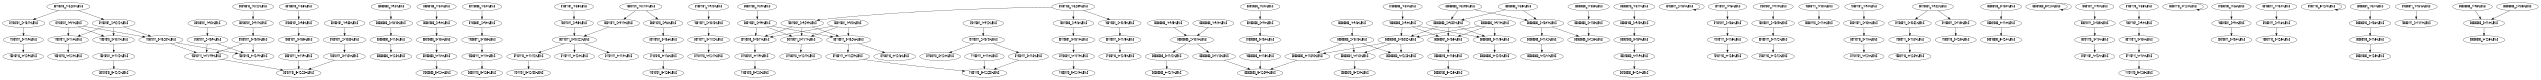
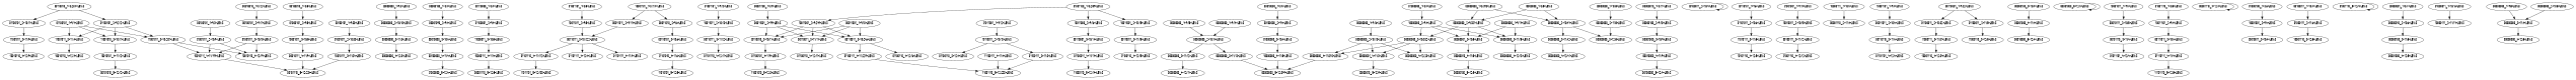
  digraph {
    fontname="Patrick Hand"
    node [fontname="Patrick Hand"]
    edge [fontname="Patrick Hand"]
    "01100101_2-10:11-LEN:8"
    "11001011_3-11:9-LEN:8"
    "10010110_4-12:9-LEN:8"
    "00000000_1-9:8-LEN:8"
    "00000000_2-10:10-LEN:8"
    "00000000_3-11:8-LEN:8"
    "00000000_4-12:8-LEN:8"
    "00000100_1-8:4-LEN:8"
-   "00001000_2-9:4-LEN:8"
+   "00001000_2-9:4-LEN:8" [label="00001090_2-9:4-LEN:8"]
    "00010000_3-10:4-LEN:8"
    "00100000_4-11:4-LEN:8"
    "01100001_2-9:4-LEN:8"
    "11000011_3-10:5-LEN:8"
    "10000111_4-11:4-LEN:8"
    "00001110_5-12:5-LEN:8"
    "01101110_4-11:112-LEN:8"
    "11011101_5-12:103-LEN:8"
    "10011011_2-10:13-LEN:8"
    "00110111_3-11:12-LEN:8"
    "01101110_4-12:11-LEN:8"
    "00011001_2-9:9-LEN:8"
    "00110010_3-10:11-LEN:8"
    "00110011_3-11:11-LEN:8"
    "00110011_3-10:246-LEN:8"
    "01100101_4-11:9-LEN:8"
    "01100110_4-12:11-LEN:8"
    "01100110_4-12:16-LEN:8"
    "01100111_4-11:229-LEN:8"
    "11001010_5-12:8-LEN:8"
    "11001110_5-12:238-LEN:8"
    "00000000_1-9:15-LEN:8"
    "00000000_2-10:14-LEN:8"
    "00000000_3-11:12-LEN:8"
    "00000000_3-11:13-LEN:8"
    "00000000_4-12:11-LEN:8"
    "00000000_5-12:379-LEN:8"
    "00000000_1-9:14-LEN:8"
    "00000010_1-8:11-LEN:8"
    "00000100_2-9:10-LEN:8"
    "00001000_3-10:9-LEN:8"
    "00010000_4-11:9-LEN:8"
    "00100011_2-10:4-LEN:8"
    "10011000_2-9:16-LEN:8"
    "00110001_3-10:17-LEN:8"
    "01100011_4-11:17-LEN:8"
    "11000110_5-12:17-LEN:8"
    "00110101_1-9:6-LEN:8"
    "01101011_2-10:6-LEN:8"
    "11010111_3-11:5-LEN:8"
    "10101110_4-12:5-LEN:8"
    "10000000_1-8:5-LEN:8"
    "00000000_2-10:47-LEN:8"
    "00000000_2-9:381-LEN:8"
    "00000000_3-12:5-LEN:8"
    "00000000_3-11:42-LEN:8"
    "00000000_3-11:15-LEN:8"
    "00000000_3-10:382-LEN:8"
    "00000001_3-10:5-LEN:8"
    "00000000_4-12:41-LEN:8"
    "00000000_4-12:13-LEN:8"
    "00000000_4-11:373-LEN:8"
    "00000000_4-12:20-LEN:8"
    "00000001_4-11:8-LEN:8"
    "00000010_4-11:5-LEN:8"
    "01000000_1-8:4-LEN:8"
    "10000000_2-9:4-LEN:8"
    "00011010_2-9:6-LEN:8"
    "00110101_3-10:6-LEN:8"
    "01101010_4-11:6-LEN:8"
    "11010101_5-12:5-LEN:8"
    "10010011_2-10:15-LEN:8"
    "00100111_3-11:12-LEN:8"
    "01001110_4-12:12-LEN:8"
    "10000111_1-10:4-LEN:8"
    "00001110_2-11:4-LEN:8"
    "00100010_1-8:5-LEN:8"
    "01000101_2-9:5-LEN:8"
    "10001011_3-10:5-LEN:8"
    "00010111_4-11:9-LEN:8"
    "01000000_5-12:4-LEN:8"
    "10011011_2-9:5-LEN:8"
    "00110111_3-10:122-LEN:8"
    "01101111_4-12:4-LEN:8"
    "01101111_4-11:7-LEN:8"
    "00100101_1-9:8-LEN:8"
    "01001011_2-10:9-LEN:8"
    "10010110_4-12:19-LEN:8"
    "10010111_4-11:197-LEN:8"
    "00101110_5-12:234-LEN:8"
    "11001011_3-11:7-LEN:8"
    "10010110_4-12:7-LEN:8"
    "00110110_3-11:4-LEN:8"
    "01101101_4-12:4-LEN:8"
    "00000000_1-8:398-LEN:8"
    "00110001_1-9:32-LEN:8"
    "01100011_2-10:32-LEN:8"
    "01100011_2-11:5-LEN:8"
    "11000111_3-11:31-LEN:8"
    "11000110_3-12:5-LEN:8"
    "10001110_4-12:34-LEN:8"
    "00000010_5-12:9-LEN:8"
    "00000100_5-12:5-LEN:8"
    "00000100_3-10:4-LEN:8"
    "00001000_4-11:4-LEN:8"
    "00010000_5-12:4-LEN:8"
    "11001011_3-10:201-LEN:8"
    "00001000_5-12:4-LEN:8"
    "10010101_4-11:12-LEN:8"
    "00101010_5-12:12-LEN:8"
    "10000000_4-11:5-LEN:8"
    "00011011_2-10:4-LEN:8"
    "00101110_3-11:4-LEN:8"
    "01011101_4-12:4-LEN:8"
    "01000000_3-10:4-LEN:8"
    "00100000_2-9:4-LEN:8"
    "01110111_4-11:4-LEN:8"
    "11101110_5-12:5-LEN:8"
    "00100101_1-9:30-LEN:8"
    "01001011_2-10:33-LEN:8"
    "10010111_3-11:34-LEN:8"
    "01001100_1-8:259-LEN:8"
    "10011001_2-9:249-LEN:8"
    "10011001_2-10:15-LEN:8"
    "00110011_3-11:15-LEN:8"
    "01100110_4-12:15-LEN:8"
    "00010111_2-10:5-LEN:8"
    "00010000_1-8:4-LEN:8"
    "10001101_1-8:117-LEN:8"
    "00011011_2-9:114-LEN:8"
    "00001110_4-12:4-LEN:8"
    "01000100_1-8:6-LEN:8"
    "10001001_2-9:4-LEN:8"
    "00010011_3-10:4-LEN:8"
    "01000111_2-11:6-LEN:8"
    "10001110_3-12:5-LEN:8"
    "00000000_1-9:16-LEN:8"
    "00000000_2-10:18-LEN:8"
    "00000000_2-11:5-LEN:8"
    "00001100_1-8:9-LEN:8"
    "01001110_5-12:4-LEN:8"
    "00000100_3-11:5-LEN:8"
    "00001000_4-12:5-LEN:8"
    "00111011_3-10:4-LEN:8"
    "01000011_1-10:16-LEN:8"
    "10000111_2-11:17-LEN:8"
    "00000000_1-9:5-LEN:8"
    "00000000_3-11:4-LEN:8"
    "00000000_2-10:5-LEN:8"
    "00000000_4-12:5-LEN:8"
    "01011001_1-9:12-LEN:8"
    "10110011_2-10:13-LEN:8"
    "01100111_3-11:8-LEN:8"
    "01100110_3-12:4-LEN:8"
    "00110000_1-8:4-LEN:8"
    "00100000_5-12:7-LEN:8"
    "00000000_1-9:17-LEN:8"
    "01100101_1-9:7-LEN:8"
    "11001010_3-10:11-LEN:8"
    "00100101_2-9:11-LEN:8"
    "01001011_3-10:10-LEN:8"
    "01001110_1-8:5-LEN:8"
    "10011101_2-9:4-LEN:8"
    "10001101_1-9:4-LEN:8"
    "00000001_1-8:7-LEN:8"
    "00000010_2-10:6-LEN:8"
    "00100011_1-10:7-LEN:8"
    "10001011_1-9:4-LEN:8"
    "01100101_2-9:212-LEN:8"
    "01001101_1-9:13-LEN:8"
    "00010010_1-8:12-LEN:8"
    "00110010_1-8:207-LEN:8"
    "11100111_4-11:4-LEN:8"
    "01001101_1-8:5-LEN:8"
    "00000000_1-10:5-LEN:8"
    "00011001_1-9:10-LEN:8"
    "01001001_1-9:14-LEN:8"
    "01100101_2-10:11-LEN:8" -> "11001011_3-11:9-LEN:8"
    "11001011_3-11:9-LEN:8" -> "10010110_4-12:9-LEN:8"
    "00000000_1-9:8-LEN:8" -> "00000000_2-10:10-LEN:8"
    "00000000_2-10:10-LEN:8" -> "00000000_3-11:8-LEN:8"
    "00000000_3-11:8-LEN:8" -> "00000000_4-12:8-LEN:8"
    "00000100_1-8:4-LEN:8" -> "00001000_2-9:4-LEN:8"
    "00001000_2-9:4-LEN:8" -> "00010000_3-10:4-LEN:8"
    "00010000_3-10:4-LEN:8" -> "00100000_4-11:4-LEN:8"
    "00100000_4-11:4-LEN:8" -> "01000000_5-12:4-LEN:8"
    "01100001_2-9:4-LEN:8" -> "11000011_3-10:5-LEN:8"
    "11000011_3-10:5-LEN:8" -> "10000111_4-11:4-LEN:8"
    "10000111_4-11:4-LEN:8" -> "00001110_5-12:5-LEN:8"
    "01101110_4-11:112-LEN:8" -> "11011101_5-12:103-LEN:8"
    "10011011_2-10:13-LEN:8" -> "00110111_3-11:12-LEN:8"
    "00110111_3-11:12-LEN:8" -> "01101110_4-12:11-LEN:8"
    "00011001_2-9:9-LEN:8" -> "00110010_3-10:11-LEN:8"
    "00011001_2-9:9-LEN:8" -> "00110011_3-11:11-LEN:8"
    "00011001_2-9:9-LEN:8" -> "00110011_3-10:246-LEN:8"
    "00110010_3-10:11-LEN:8" -> "01100101_4-11:9-LEN:8"
    "00110011_3-11:11-LEN:8" -> "01100110_4-12:11-LEN:8"
    "00110011_3-10:246-LEN:8" -> "01100110_4-12:16-LEN:8"
    "00110011_3-10:246-LEN:8" -> "01100111_4-11:229-LEN:8"
    "01100101_4-11:9-LEN:8" -> "11001010_5-12:8-LEN:8"
    "01100111_4-11:229-LEN:8" -> "11001110_5-12:238-LEN:8"
    "00000000_1-9:15-LEN:8" -> "00000000_2-10:14-LEN:8"
    "00000000_2-10:14-LEN:8" -> "00000000_3-11:12-LEN:8"
    "00000000_2-10:14-LEN:8" -> "00000000_3-11:13-LEN:8"
    "00000000_3-11:12-LEN:8" -> "00000000_4-12:11-LEN:8"
    "00000000_3-11:13-LEN:8" -> "00000000_5-12:379-LEN:8"
    "00000000_1-9:14-LEN:8" -> "00000000_2-10:14-LEN:8"
    "00000010_1-8:11-LEN:8" -> "00000100_2-9:10-LEN:8"
    "00000100_2-9:10-LEN:8" -> "00001000_3-10:9-LEN:8"
    "00001000_3-10:9-LEN:8" -> "00010000_4-11:9-LEN:8"
    "00010000_4-11:9-LEN:8" -> "00100000_5-12:7-LEN:8"
    "00100011_2-10:4-LEN:8" -> "00100011_2-10:4-LEN:8"
    "10011000_2-9:16-LEN:8" -> "00110001_3-10:17-LEN:8"
    "00110001_3-10:17-LEN:8" -> "01100011_4-11:17-LEN:8"
    "01100011_4-11:17-LEN:8" -> "11000110_5-12:17-LEN:8"
    "00110101_1-9:6-LEN:8" -> "01101011_2-10:6-LEN:8"
    "01101011_2-10:6-LEN:8" -> "11010111_3-11:5-LEN:8"
    "11010111_3-11:5-LEN:8" -> "10101110_4-12:5-LEN:8"
    "10000000_1-8:5-LEN:8" -> "00000000_2-10:47-LEN:8"
    "10000000_1-8:5-LEN:8" -> "00000000_2-9:381-LEN:8"
    "00000000_2-10:47-LEN:8" -> "00000000_3-12:5-LEN:8"
    "00000000_2-10:47-LEN:8" -> "00000000_3-11:42-LEN:8"
    "00000000_2-9:381-LEN:8" -> "00000000_3-11:15-LEN:8"
    "00000000_2-9:381-LEN:8" -> "00000000_3-10:382-LEN:8"
    "00000000_2-9:381-LEN:8" -> "00000001_3-10:5-LEN:8"
    "00000000_3-11:42-LEN:8" -> "00000000_4-12:41-LEN:8"
    "00000000_3-11:15-LEN:8" -> "00000000_4-12:13-LEN:8"
    "00000000_3-10:382-LEN:8" -> "00000000_4-11:373-LEN:8"
    "00000000_3-10:382-LEN:8" -> "00000000_4-12:20-LEN:8"
    "00000000_3-10:382-LEN:8" -> "00000001_4-11:8-LEN:8"
    "00000001_3-10:5-LEN:8" -> "00000010_4-11:5-LEN:8"
    "00000000_4-11:373-LEN:8" -> "00000000_5-12:379-LEN:8"
    "00000001_4-11:8-LEN:8" -> "00000010_5-12:9-LEN:8"
    "00000010_4-11:5-LEN:8" -> "00000100_5-12:5-LEN:8"
    "01000000_1-8:4-LEN:8" -> "10000000_2-9:4-LEN:8"
    "10000000_2-9:4-LEN:8" -> "00000000_3-11:15-LEN:8"
    "10000000_2-9:4-LEN:8" -> "00000000_3-10:382-LEN:8"
    "10000000_2-9:4-LEN:8" -> "00000001_3-10:5-LEN:8"
    "00011010_2-9:6-LEN:8" -> "00110101_3-10:6-LEN:8"
    "00110101_3-10:6-LEN:8" -> "01101010_4-11:6-LEN:8"
    "01101010_4-11:6-LEN:8" -> "11010101_5-12:5-LEN:8"
    "10010011_2-10:15-LEN:8" -> "00100111_3-11:12-LEN:8"
    "00100111_3-11:12-LEN:8" -> "01001110_4-12:12-LEN:8"
    "10000111_1-10:4-LEN:8" -> "00001110_2-11:4-LEN:8"
    "00100010_1-8:5-LEN:8" -> "01000101_2-9:5-LEN:8"
    "01000101_2-9:5-LEN:8" -> "10001011_3-10:5-LEN:8"
    "10001011_3-10:5-LEN:8" -> "00010111_4-11:9-LEN:8"
    "00010111_4-11:9-LEN:8" -> "00101110_5-12:234-LEN:8"
    "10011011_2-9:5-LEN:8" -> "00110111_3-10:122-LEN:8"
    "00110111_3-10:122-LEN:8" -> "01101110_4-11:112-LEN:8"
    "00110111_3-10:122-LEN:8" -> "01101111_4-12:4-LEN:8"
    "00110111_3-10:122-LEN:8" -> "01101111_4-11:7-LEN:8"
    "00100101_1-9:8-LEN:8" -> "01001011_2-10:9-LEN:8"
    "01001011_2-10:9-LEN:8" -> "10010110_4-12:19-LEN:8"
    "01001011_2-10:9-LEN:8" -> "10010111_4-11:197-LEN:8"
    "10010111_4-11:197-LEN:8" -> "00101110_5-12:234-LEN:8"
    "11001011_3-11:7-LEN:8" -> "10010110_4-12:7-LEN:8"
    "00110110_3-11:4-LEN:8" -> "01101101_4-12:4-LEN:8"
    "00000000_1-8:398-LEN:8" -> "00000000_2-10:47-LEN:8"
    "00000000_1-8:398-LEN:8" -> "00000000_2-9:381-LEN:8"
    "00110001_1-9:32-LEN:8" -> "01100011_2-10:32-LEN:8"
    "00110001_1-9:32-LEN:8" -> "01100011_2-11:5-LEN:8"
    "01100011_2-10:32-LEN:8" -> "11000111_3-11:31-LEN:8"
    "01100011_2-11:5-LEN:8" -> "11000110_3-12:5-LEN:8"
    "11000111_3-11:31-LEN:8" -> "10001110_4-12:34-LEN:8"
    "00000100_3-10:4-LEN:8" -> "00001000_4-11:4-LEN:8"
    "00001000_4-11:4-LEN:8" -> "00010000_5-12:4-LEN:8"
    "11001011_3-10:201-LEN:8" -> "10010110_4-12:19-LEN:8"
    "11001011_3-10:201-LEN:8" -> "10010111_4-11:197-LEN:8"
    "00001000_5-12:4-LEN:8" -> "00001000_5-12:4-LEN:8"
    "10010101_4-11:12-LEN:8" -> "00101010_5-12:12-LEN:8"
    "10000000_4-11:5-LEN:8" -> "00000000_5-12:379-LEN:8"
    "00011011_2-10:4-LEN:8" -> "00110110_3-11:4-LEN:8"
    "00101110_3-11:4-LEN:8" -> "01011101_4-12:4-LEN:8"
    "01000000_3-10:4-LEN:8" -> "10000000_4-11:5-LEN:8"
    "00100000_2-9:4-LEN:8" -> "01000000_3-10:4-LEN:8"
    "01110111_4-11:4-LEN:8" -> "11101110_5-12:5-LEN:8"
    "00100101_1-9:30-LEN:8" -> "01001011_2-10:33-LEN:8"
    "01001011_2-10:33-LEN:8" -> "10010111_3-11:34-LEN:8"
    "10010111_3-11:34-LEN:8" -> "00101110_5-12:234-LEN:8"
    "01001100_1-8:259-LEN:8" -> "10011000_2-9:16-LEN:8"
    "01001100_1-8:259-LEN:8" -> "10011001_2-9:249-LEN:8"
    "01001100_1-8:259-LEN:8" -> "10011001_2-10:15-LEN:8"
    "10011001_2-9:249-LEN:8" -> "00110010_3-10:11-LEN:8"
    "10011001_2-9:249-LEN:8" -> "00110011_3-11:11-LEN:8"
    "10011001_2-9:249-LEN:8" -> "00110011_3-10:246-LEN:8"
    "10011001_2-10:15-LEN:8" -> "00110011_3-11:15-LEN:8"
    "00110011_3-11:15-LEN:8" -> "01100110_4-12:15-LEN:8"
    "00010111_2-10:5-LEN:8" -> "00101110_3-11:4-LEN:8"
    "00010000_1-8:4-LEN:8" -> "00100000_2-9:4-LEN:8"
    "10001101_1-8:117-LEN:8" -> "00011010_2-9:6-LEN:8"
    "10001101_1-8:117-LEN:8" -> "00011011_2-9:114-LEN:8"
    "00011011_2-9:114-LEN:8" -> "00110111_3-10:122-LEN:8"
    "00001110_4-12:4-LEN:8" -> "00001110_4-12:4-LEN:8"
    "01000100_1-8:6-LEN:8" -> "10001001_2-9:4-LEN:8"
    "10001001_2-9:4-LEN:8" -> "00010011_3-10:4-LEN:8"
    "01000111_2-11:6-LEN:8" -> "10001110_3-12:5-LEN:8"
    "00000000_1-9:16-LEN:8" -> "00000000_2-10:18-LEN:8"
    "00000000_2-10:18-LEN:8" -> "00000000_4-11:373-LEN:8"
    "00000000_2-10:18-LEN:8" -> "00000000_4-12:20-LEN:8"
    "00000000_2-10:18-LEN:8" -> "00000001_4-11:8-LEN:8"
    "00000000_2-11:5-LEN:8" -> "00000000_3-12:5-LEN:8"
    "00001100_1-8:9-LEN:8" -> "00011001_2-9:9-LEN:8"
    "01001110_5-12:4-LEN:8" -> "01001110_5-12:4-LEN:8"
    "00000100_3-11:5-LEN:8" -> "00001000_4-12:5-LEN:8"
    "00111011_3-10:4-LEN:8" -> "01110111_4-11:4-LEN:8"
    "01000011_1-10:16-LEN:8" -> "10000111_2-11:17-LEN:8"
    "00000000_1-9:5-LEN:8" -> "00000000_3-11:4-LEN:8"
    "00000000_3-11:4-LEN:8" -> "00000000_4-12:5-LEN:8"
    "00000000_2-10:5-LEN:8" -> "00000000_3-11:4-LEN:8"
    "01011001_1-9:12-LEN:8" -> "10110011_2-10:13-LEN:8"
    "10110011_2-10:13-LEN:8" -> "01100111_3-11:8-LEN:8"
    "10110011_2-10:13-LEN:8" -> "01100110_3-12:4-LEN:8"
    "01100111_3-11:8-LEN:8" -> "11001110_5-12:238-LEN:8"
    "00110000_1-8:4-LEN:8" -> "01100001_2-9:4-LEN:8"
    "00000000_1-9:17-LEN:8" -> "00000000_3-11:15-LEN:8"
-   "00000000_1-9:17-LEN:8" -> "00000000_3-10:382-LEN:8"
    "00000000_1-9:17-LEN:8" -> "00000001_3-10:5-LEN:8"
    "01100101_1-9:7-LEN:8" -> "11001011_3-11:7-LEN:8"
    "01100101_1-9:7-LEN:8" -> "11001011_3-10:201-LEN:8"
    "01100101_1-9:7-LEN:8" -> "11001010_3-10:11-LEN:8"
    "11001010_3-10:11-LEN:8" -> "10010101_4-11:12-LEN:8"
    "00100101_2-9:11-LEN:8" -> "01001011_3-10:10-LEN:8"
    "01001011_3-10:10-LEN:8" -> "10010110_4-12:19-LEN:8"
    "01001011_3-10:10-LEN:8" -> "10010111_4-11:197-LEN:8"
    "01001110_1-8:5-LEN:8" -> "10011101_2-9:4-LEN:8"
    "10011101_2-9:4-LEN:8" -> "00111011_3-10:4-LEN:8"
    "10001101_1-9:4-LEN:8" -> "00011011_2-10:4-LEN:8"
    "00000001_1-8:7-LEN:8" -> "00000010_2-10:6-LEN:8"
    "00000010_2-10:6-LEN:8" -> "00000100_3-11:5-LEN:8"
    "00100011_1-10:7-LEN:8" -> "01000111_2-11:6-LEN:8"
    "10001011_1-9:4-LEN:8" -> "00010111_2-10:5-LEN:8"
    "01100101_2-9:212-LEN:8" -> "11001011_3-11:7-LEN:8"
    "01100101_2-9:212-LEN:8" -> "11001011_3-10:201-LEN:8"
    "01100101_2-9:212-LEN:8" -> "11001010_3-10:11-LEN:8"
    "01001101_1-9:13-LEN:8" -> "10011011_2-10:13-LEN:8"
    "00010010_1-8:12-LEN:8" -> "00100101_2-9:11-LEN:8"
    "00110010_1-8:207-LEN:8" -> "01100101_2-10:11-LEN:8"
    "00110010_1-8:207-LEN:8" -> "01100101_2-9:212-LEN:8"
    "11100111_4-11:4-LEN:8" -> "11001110_5-12:238-LEN:8"
    "01001101_1-8:5-LEN:8" -> "10011011_2-9:5-LEN:8"
    "00000000_1-10:5-LEN:8" -> "00000000_2-11:5-LEN:8"
    "00011001_1-9:10-LEN:8" -> "00110010_3-10:11-LEN:8"
    "00011001_1-9:10-LEN:8" -> "00110011_3-11:11-LEN:8"
    "00011001_1-9:10-LEN:8" -> "00110011_3-10:246-LEN:8"
    "01001001_1-9:14-LEN:8" -> "10010011_2-10:15-LEN:8"
  }
